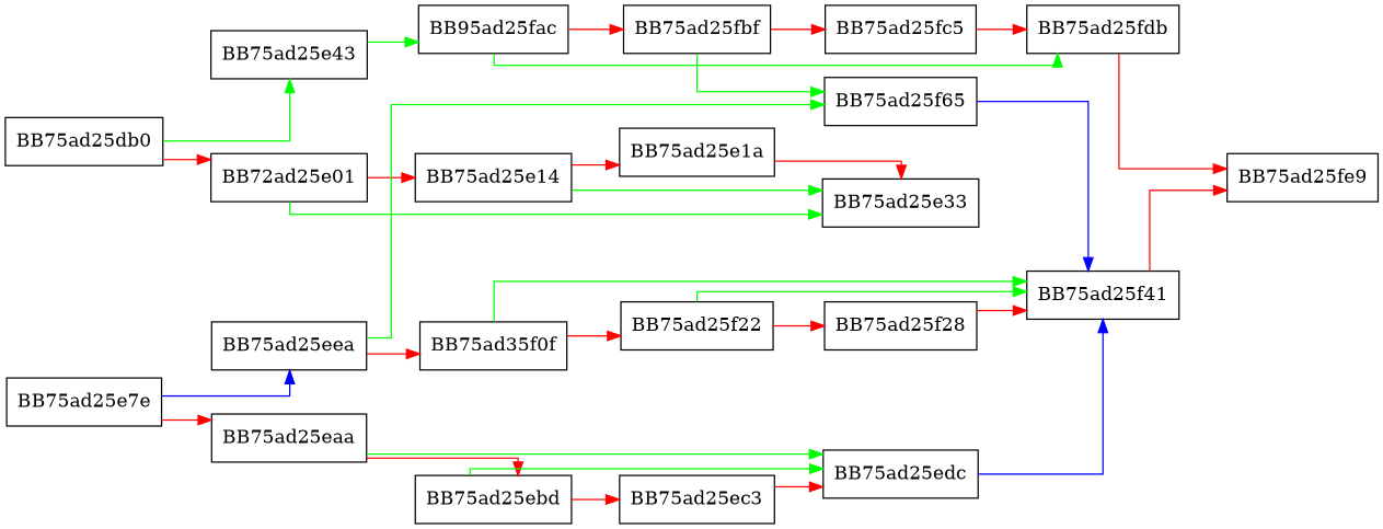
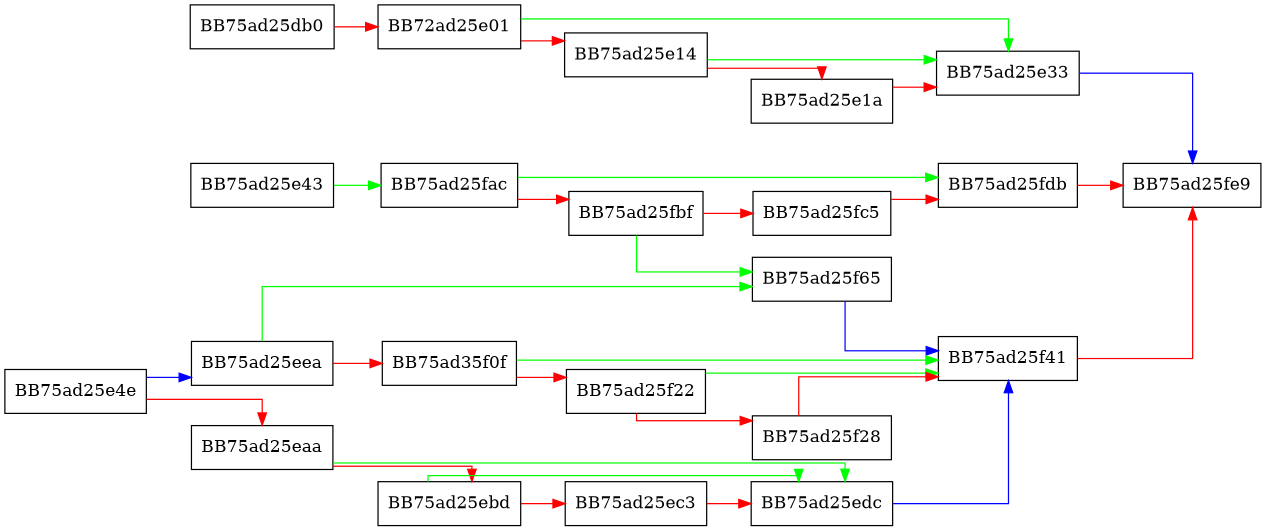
  digraph {
    rankdir=LR
    splines=ortho
    node [shape=box]
    edge [color=red]
    BB75ad25db0
    BB75ad25e43
    n3 [label=BB72ad25e01]
-   BB75ad25fac [label=BB95ad25fac]
+   BB75ad25fac
    BB75ad25e33
    BB75ad25e14
    BB75ad25fdb
    BB75ad25fbf
    BB75ad25fe9
    BB75ad25e1a
    BB75ad25f65
    BB75ad25fc5
-   BB75ad25e7e
+   BB75ad25e7e [label=BB75ad25e4e]
    BB75ad25eea
    BB75ad25eaa
    n16 [label=BB75ad35f0f]
    BB75ad25edc
    BB75ad25ebd
    BB75ad25f41
    BB75ad25f22
    BB75ad25ec3
    BB75ad25f28
-   BB75ad25db0 -> BB75ad25e43 [color=green]
    BB75ad25db0 -> n3
    BB75ad25e43 -> BB75ad25fac [color=green]
    n3 -> BB75ad25e33 [color=green]
    n3 -> BB75ad25e14
    BB75ad25fac -> BB75ad25fdb [color=green]
    BB75ad25fac -> BB75ad25fbf
+   BB75ad25e33 -> BB75ad25fe9 [color=blue]
    BB75ad25e14 -> BB75ad25e33 [color=green]
    BB75ad25e14 -> BB75ad25e1a
    BB75ad25fdb -> BB75ad25fe9
    BB75ad25fbf -> BB75ad25f65 [color=green]
    BB75ad25fbf -> BB75ad25fc5
    BB75ad25e1a -> BB75ad25e33
    BB75ad25f65 -> BB75ad25f41 [color=blue]
    BB75ad25fc5 -> BB75ad25fdb
    BB75ad25e7e -> BB75ad25eea [color=blue]
    BB75ad25e7e -> BB75ad25eaa
    BB75ad25eea -> BB75ad25f65 [color=green]
    BB75ad25eea -> n16
    BB75ad25eaa -> BB75ad25edc [color=green]
    BB75ad25eaa -> BB75ad25ebd
    n16 -> BB75ad25f41 [color=green]
    n16 -> BB75ad25f22
    BB75ad25edc -> BB75ad25f41 [color=blue]
    BB75ad25ebd -> BB75ad25edc [color=green]
    BB75ad25ebd -> BB75ad25ec3
    BB75ad25f41 -> BB75ad25fe9
    BB75ad25f22 -> BB75ad25f41 [color=green]
    BB75ad25f22 -> BB75ad25f28
    BB75ad25ec3 -> BB75ad25edc
    BB75ad25f28 -> BB75ad25f41
  }
